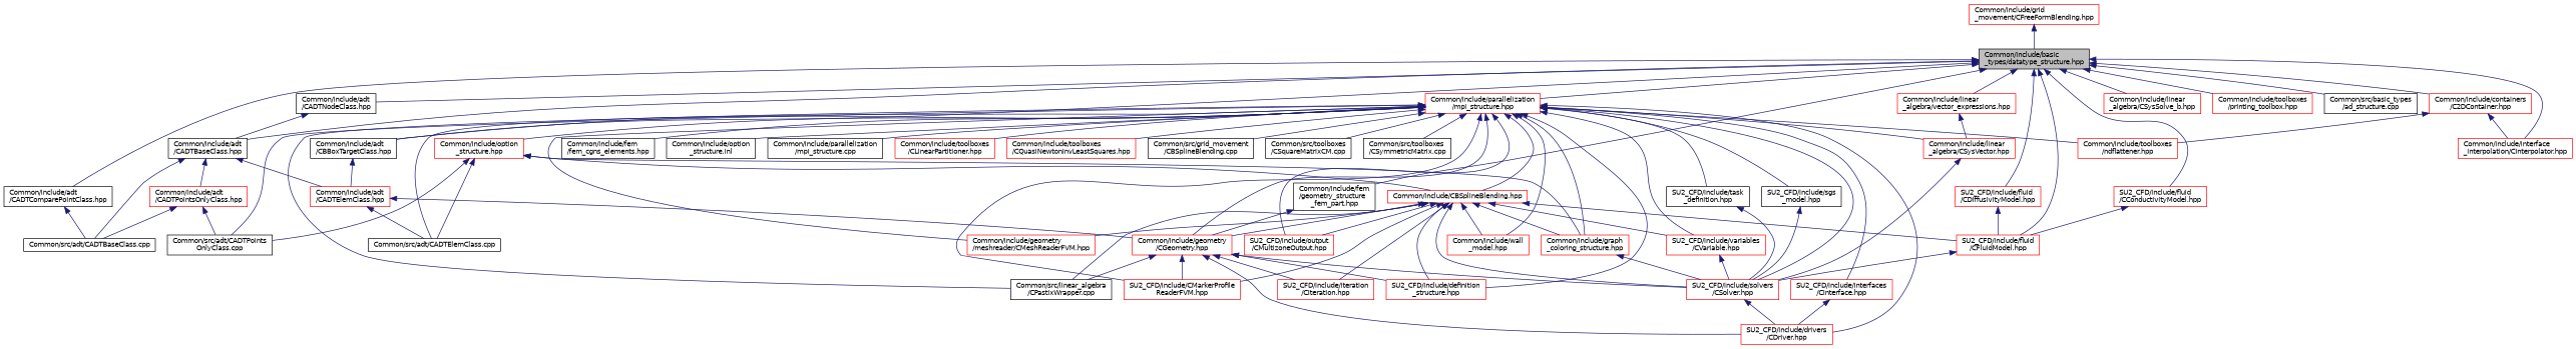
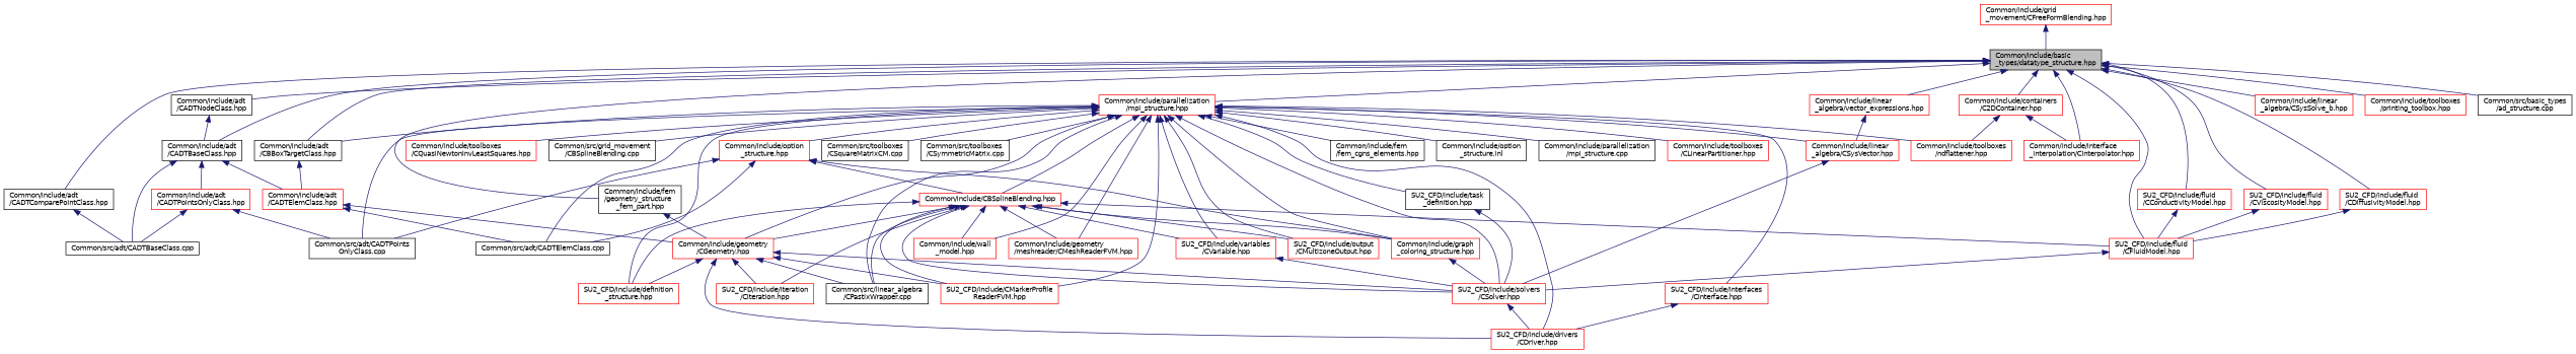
  digraph {
    node [color=red fillcolor=white fontname=Helvetica fontsize=10 shape=record style=filled]
    edge [color=midnightblue dir=back fontname=Helvetica fontsize=10 labelfontname=Helvetica labelfontsize=10 style=solid]
    n1 [color=black fillcolor=grey75 fontcolor=black height=0.2 label="Common/include/basic\l_types/datatype_structure.hpp" width=0.4]
    n2 [color=black height=0.2 label="Common/include/adt\l/CADTBaseClass.hpp" width=0.4]
    n3 [color=black height=0.2 label="Common/include/adt\l/CADTNodeClass.hpp" width=0.4]
    n4 [color=black height=0.2 label="Common/include/adt\l/CADTComparePointClass.hpp" width=0.4]
    n5 [color=black height=0.2 label="Common/include/adt\l/CBBoxTargetClass.hpp" width=0.4]
    n6 [height=0.2 label="Common/include/parallelization\l/mpi_structure.hpp" width=0.4]
    n7 [height=0.2 label="SU2_CFD/include/fluid\l/CFluidModel.hpp" width=0.4]
    n8 [height=0.2 label="Common/include/containers\l/C2DContainer.hpp" width=0.4]
    n9 [height=0.2 label="Common/include/interface\l_interpolation/CInterpolator.hpp" width=0.4]
    n10 [height=0.2 label="Common/include/linear\l_algebra/vector_expressions.hpp" width=0.4]
    n11 [color=black height=0.2 label="Common/include/fem\l/geometry_structure\l_fem_part.hpp" width=0.4]
    n12 [height=0.2 label="Common/include/linear\l_algebra/CSysSolve_b.hpp" width=0.4]
    n13 [height=0.2 label="Common/include/toolboxes\l/printing_toolbox.hpp" width=0.4]
    n14 [color=black height=0.2 label="Common/src/basic_types\l/ad_structure.cpp" width=0.4]
    n15 [height=0.2 label="SU2_CFD/include/fluid\l/CConductivityModel.hpp" width=0.4]
+   n16 [height=0.2 label="SU2_CFD/include/fluid\l/CViscosityModel.hpp" width=0.4]
    n17 [height=0.2 label="SU2_CFD/include/fluid\l/CDiffusivityModel.hpp" width=0.4]
    n18 [height=0.2 label="Common/include/adt\l/CADTElemClass.hpp" width=0.4]
    n19 [height=0.2 label="Common/include/adt\l/CADTPointsOnlyClass.hpp" width=0.4]
    n20 [color=black height=0.2 label="Common/src/adt/CADTBaseClass.cpp" width=0.4]
    n21 [height=0.2 label="Common/include/geometry\l/CGeometry.hpp" width=0.4]
    n22 [color=black height=0.2 label="Common/src/adt/CADTElemClass.cpp" width=0.4]
    n23 [color=black height=0.2 label="Common/src/linear_algebra\l/CPastixWrapper.cpp" width=0.4]
    n24 [height=0.2 label="SU2_CFD/include/CMarkerProfile\lReaderFVM.hpp" width=0.4]
    n25 [height=0.2 label="SU2_CFD/include/definition\l_structure.hpp" width=0.4]
    n26 [height=0.2 label="SU2_CFD/include/solvers\l/CSolver.hpp" width=0.4]
    n27 [height=0.2 label="SU2_CFD/include/drivers\l/CDriver.hpp" width=0.4]
    n28 [color=black height=0.2 label="Common/src/adt/CADTPoints\lOnlyClass.cpp" width=0.4]
    n29 [height=0.2 label="Common/include/CBSplineBlending.hpp" width=0.4]
    n30 [height=0.2 label="Common/include/wall\l_model.hpp" width=0.4]
    n31 [height=0.2 label="Common/include/geometry\l/meshreader/CMeshReaderFVM.hpp" width=0.4]
    n32 [height=0.2 label="Common/include/graph\l_coloring_structure.hpp" width=0.4]
    n33 [height=0.2 label="SU2_CFD/include/variables\l/CVariable.hpp" width=0.4]
    n34 [height=0.2 label="SU2_CFD/include/output\l/CMultizoneOutput.hpp" width=0.4]
    n35 [height=0.2 label="Common/include/option\l_structure.hpp" width=0.4]
    n36 [color=black height=0.2 label="Common/include/fem\l/fem_cgns_elements.hpp" width=0.4]
    n37 [height=0.2 label="Common/include/toolboxes\l/ndflattener.hpp" width=0.4]
    n38 [height=0.2 label="Common/include/linear\l_algebra/CSysVector.hpp" width=0.4]
    n39 [color=black height=0.2 label="Common/include/option\l_structure.inl" width=0.4]
    n40 [color=black height=0.2 label="Common/include/parallelization\l/mpi_structure.cpp" width=0.4]
    n41 [height=0.2 label="Common/include/toolboxes\l/CLinearPartitioner.hpp" width=0.4]
    n42 [height=0.2 label="Common/include/toolboxes\l/CQuasiNewtonInvLeastSquares.hpp" width=0.4]
    n43 [color=black height=0.2 label="Common/src/grid_movement\l/CBSplineBlending.cpp" width=0.4]
    n44 [color=black height=0.2 label="Common/src/toolboxes\l/CSquareMatrixCM.cpp" width=0.4]
    n45 [color=black height=0.2 label="Common/src/toolboxes\l/CSymmetricMatrix.cpp" width=0.4]
    n46 [color=black height=0.2 label="SU2_CFD/include/task\l_definition.hpp" width=0.4]
-   n47 [color=black height=0.2 label="SU2_CFD/include/sgs\l_model.hpp" width=0.4]
    n48 [height=0.2 label="SU2_CFD/include/interfaces\l/CInterface.hpp" width=0.4]
    n49 [height=0.2 label="Common/include/grid\l_movement/CFreeFormBlending.hpp" width=0.4]
    n50 [height=0.2 label="SU2_CFD/include/iteration\l/CIteration.hpp" width=0.4]
    n1 -> n2
    n1 -> n3
    n1 -> n4
    n1 -> n5
    n1 -> n6
    n1 -> n7
    n1 -> n8
    n1 -> n9
    n1 -> n10
    n1 -> n11
    n1 -> n12
    n1 -> n13
    n1 -> n14
    n1 -> n15
+   n1 -> n16
    n1 -> n17
    n2 -> n18
    n2 -> n19
    n2 -> n20
    n3 -> n2
    n4 -> n20
    n5 -> n18
    n6 -> n5
    n6 -> n21
    n6 -> n22
    n6 -> n23
    n6 -> n24
    n6 -> n25
    n6 -> n26
    n6 -> n27
    n6 -> n28
    n6 -> n29
    n6 -> n30
    n6 -> n31
    n6 -> n32
    n6 -> n33
    n6 -> n34
    n6 -> n35
    n6 -> n36
    n6 -> n37
    n6 -> n38
    n6 -> n39
    n6 -> n40
    n6 -> n41
    n6 -> n42
    n6 -> n43
    n6 -> n44
    n6 -> n45
    n6 -> n46
-   n6 -> n47
    n6 -> n48
    n7 -> n26
    n8 -> n9
    n8 -> n37
    n10 -> n38
    n11 -> n21
    n15 -> n7
+   n16 -> n7
    n17 -> n7
    n18 -> n21
    n18 -> n22
    n19 -> n20
    n19 -> n28
    n21 -> n23
    n21 -> n24
    n21 -> n25
    n21 -> n26
    n21 -> n27
    n21 -> n50
    n26 -> n27
    n29 -> n7
    n29 -> n21
    n29 -> n23
    n29 -> n24
    n29 -> n25
    n29 -> n26
    n29 -> n30
    n29 -> n31
    n29 -> n32
    n29 -> n33
    n29 -> n34
    n29 -> n50
    n32 -> n26
    n33 -> n26
    n35 -> n22
    n35 -> n28
    n35 -> n29
    n35 -> n32
    n38 -> n26
    n46 -> n26
-   n47 -> n26
    n48 -> n27
    n49 -> n1
  }
